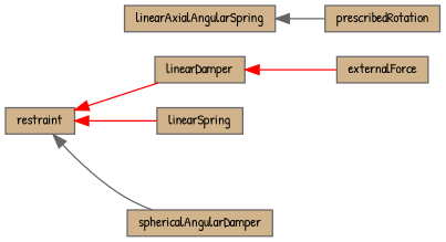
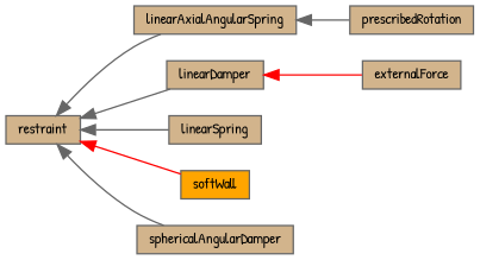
  digraph {
    fontname="Patrick Hand"
    rankdir=LR
    node [color=grey40 fillcolor=tan fontname="Patrick Hand" fontsize=10 shape=box style=filled]
    edge [color=gray40 dir=back fontname="Patrick Hand" fontsize=10 labelfontname=Helvetica labelfontsize=10 style=solid]
    n1 [height=0.2 label=restraint width=0.4]
    n2 [height=0.2 label=linearAxialAngularSpring width=0.4]
    n3 [height=0.2 label=linearDamper width=0.4]
    n4 [height=0.2 label=linearSpring width=0.4]
+   n5 [fillcolor=orange height=0.2 label=softWall width=0.4]
    n6 [height=0.2 label=sphericalAngularDamper width=0.4]
    n7 [height=0.2 label=externalForce width=0.4]
    n8 [height=0.2 label=prescribedRotation width=0.4]
-   n1 -> n3 [color=red]
-   n1 -> n4 [color=red]
+   n1 -> n2
+   n1 -> n3
+   n1 -> n4
+   n1 -> n5 [color=red]
    n1 -> n6
    n2 -> n8
    n3 -> n7 [color=red]
  }
